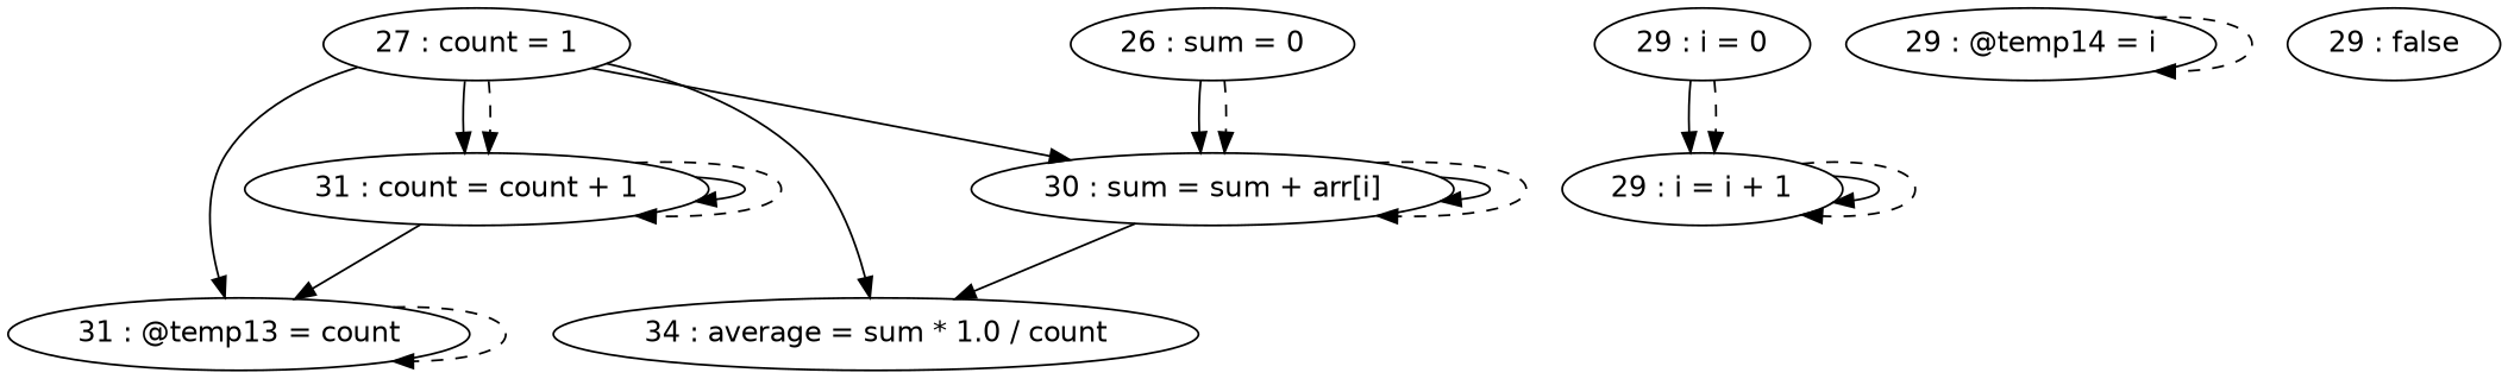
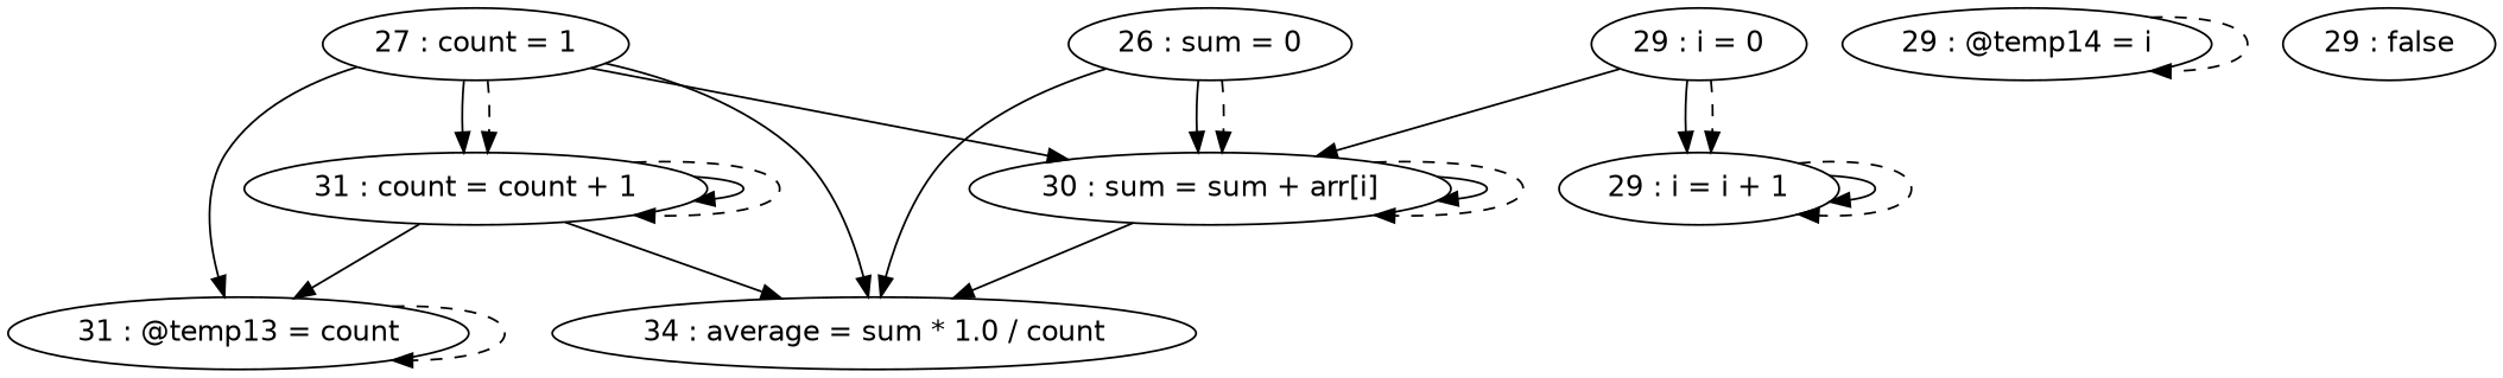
  digraph {
    fontname="DejaVu Sans"
    node [fontname="DejaVu Sans"]
    edge [fontname="DejaVu Sans"]
    "26 : sum = 0"
    "30 : sum = sum + arr[i]"
    "34 : average = sum * 1.0 / count"
    "27 : count = 1"
    "31 : count = count + 1"
    "31 : @temp13 = count"
    "29 : i = 0"
    "29 : i = i + 1"
    "29 : @temp14 = i"
    "29 : false"
    "26 : sum = 0" -> "30 : sum = sum + arr[i]"
    "26 : sum = 0" -> "30 : sum = sum + arr[i]" [style=dashed]
+   "26 : sum = 0" -> "34 : average = sum * 1.0 / count"
    "30 : sum = sum + arr[i]" -> "30 : sum = sum + arr[i]"
    "30 : sum = sum + arr[i]" -> "30 : sum = sum + arr[i]" [style=dashed]
    "30 : sum = sum + arr[i]" -> "34 : average = sum * 1.0 / count"
    "27 : count = 1" -> "30 : sum = sum + arr[i]"
    "27 : count = 1" -> "34 : average = sum * 1.0 / count"
    "27 : count = 1" -> "31 : count = count + 1"
    "27 : count = 1" -> "31 : count = count + 1" [style=dashed]
    "27 : count = 1" -> "31 : @temp13 = count"
+   "31 : count = count + 1" -> "34 : average = sum * 1.0 / count"
    "31 : count = count + 1" -> "31 : count = count + 1"
    "31 : count = count + 1" -> "31 : count = count + 1" [style=dashed]
    "31 : count = count + 1" -> "31 : @temp13 = count"
    "31 : @temp13 = count" -> "31 : @temp13 = count" [style=dashed]
+   "29 : i = 0" -> "30 : sum = sum + arr[i]"
    "29 : i = 0" -> "29 : i = i + 1"
    "29 : i = 0" -> "29 : i = i + 1" [style=dashed]
    "29 : i = i + 1" -> "29 : i = i + 1"
    "29 : i = i + 1" -> "29 : i = i + 1" [style=dashed]
    "29 : @temp14 = i" -> "29 : @temp14 = i" [style=dashed]
  }
